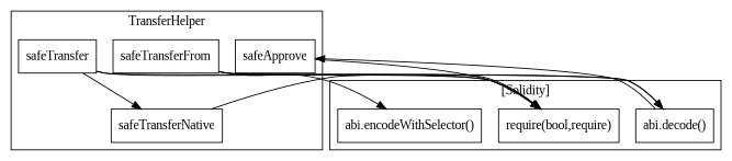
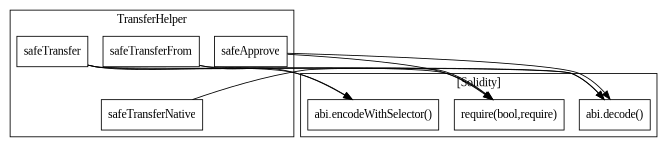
  strict digraph {
    fontname="Liberation Serif"
    rankdir=TB
    node [fontname="Liberation Serif" shape=box]
    edge [fontname="Liberation Serif"]
    n1 [label=safeApprove]
    n2 [label=safeTransferNative]
    n3 [label=safeTransfer]
    n4 [label=safeTransferFrom]
    n5 [label="require(bool,require)"]
    "abi.encodeWithSelector()"
    "abi.decode()"
    subgraph cluster_1 {
      label=TransferHelper
      n1
      n2
      n3
      n4
    }
    subgraph cluster_2 {
      label="[Solidity]"
      n5
      "abi.encodeWithSelector()"
      "abi.decode()"
    }
    n1 -> n5
-   "abi.decode()" -> n1
+   n1 -> "abi.decode()"
    n2 -> n5
    n3 -> n5
-   n3 -> n2
+   n3 -> "abi.encodeWithSelector()"
    n3 -> "abi.decode()"
-   n4 -> n5
    n4 -> "abi.encodeWithSelector()"
    n4 -> "abi.decode()"
  }
